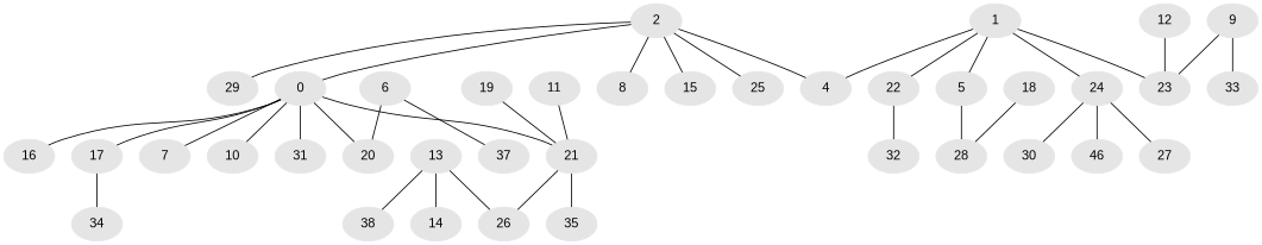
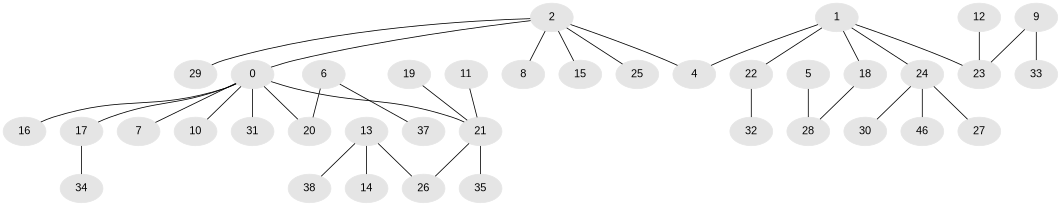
  graph {
    fontname="Liberation Sans"
    node [color=gray90 fontname="Liberation Sans" style=filled]
    edge [fontname="Liberation Sans" weight=1.0]
    1
    4
    5
    22
    23
    24
    28
    32
    27
    30
    n11 [label=46]
    2
    n13 [label=0]
    8
    15
    25
    29
    7
    10
    16
    17
    20
    21
    31
    34
    26
    35
    6
    37
    9
    33
    11
    12
    13
    14
    38
    18
    19
    1 -- 4
-   1 -- 5
+   1 -- 18
    1 -- 22
    1 -- 23
    1 -- 24
    5 -- 28
    22 -- 32
    24 -- 27
    24 -- 30
    24 -- n11
    2 -- 4
    2 -- n13
    2 -- 8
    2 -- 15
    2 -- 25
    2 -- 29
    n13 -- 7
    n13 -- 10
    n13 -- 16
    n13 -- 17
    n13 -- 20
    n13 -- 21
    n13 -- 31
    17 -- 34
    21 -- 26
    21 -- 35
    6 -- 20
    6 -- 37
    9 -- 23
    9 -- 33
    11 -- 21
    12 -- 23
    13 -- 26
    13 -- 14
    13 -- 38
    18 -- 28
    19 -- 21
  }
